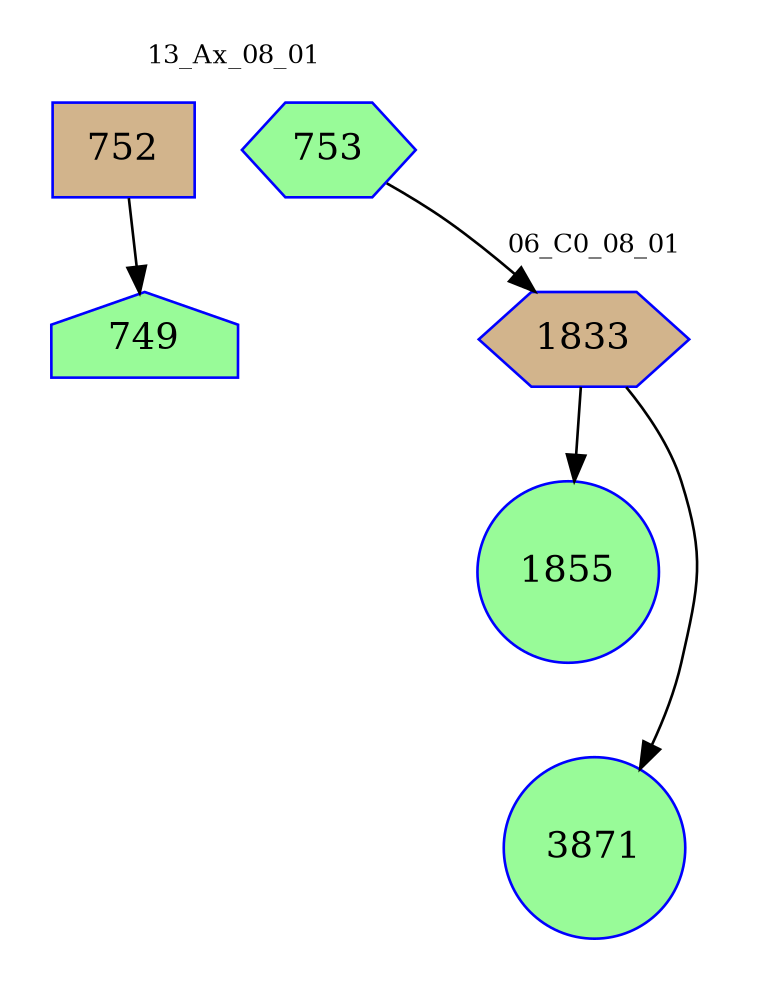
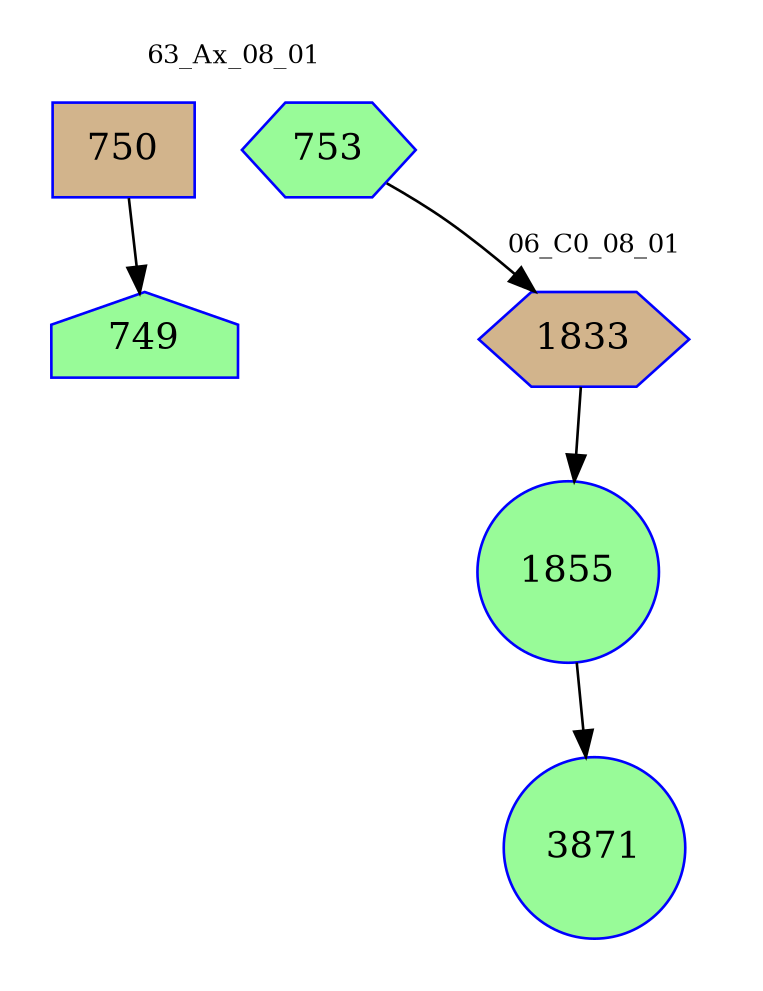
  digraph {
    node [color=blue fillcolor=palegreen shape=hexagon style=filled]
    edge [color=black]
    n1 [label=753]
-   n2 [fillcolor=tan label=752 shape=box]
+   n2 [fillcolor=tan label=750 shape=box]
    n3 [label=749 shape=house]
    n4 [fillcolor=tan label=1833]
    n5 [label=1855 shape=circle]
    n6 [label=3871 shape=circle]
    subgraph cluster_1 {
      color=white
      fontsize=10
-     label="13_Ax_08_01"
+     label="63_Ax_08_01"
      n1
      n2
      n3
    }
    subgraph cluster_2 {
      color=white
      fontsize=10
      label="06_C0_08_01"
      n4
      n5
      n6
    }
    n1 -> n4
    n2 -> n3
    n4 -> n5
-   n4 -> n6
+   n5 -> n6
  }
